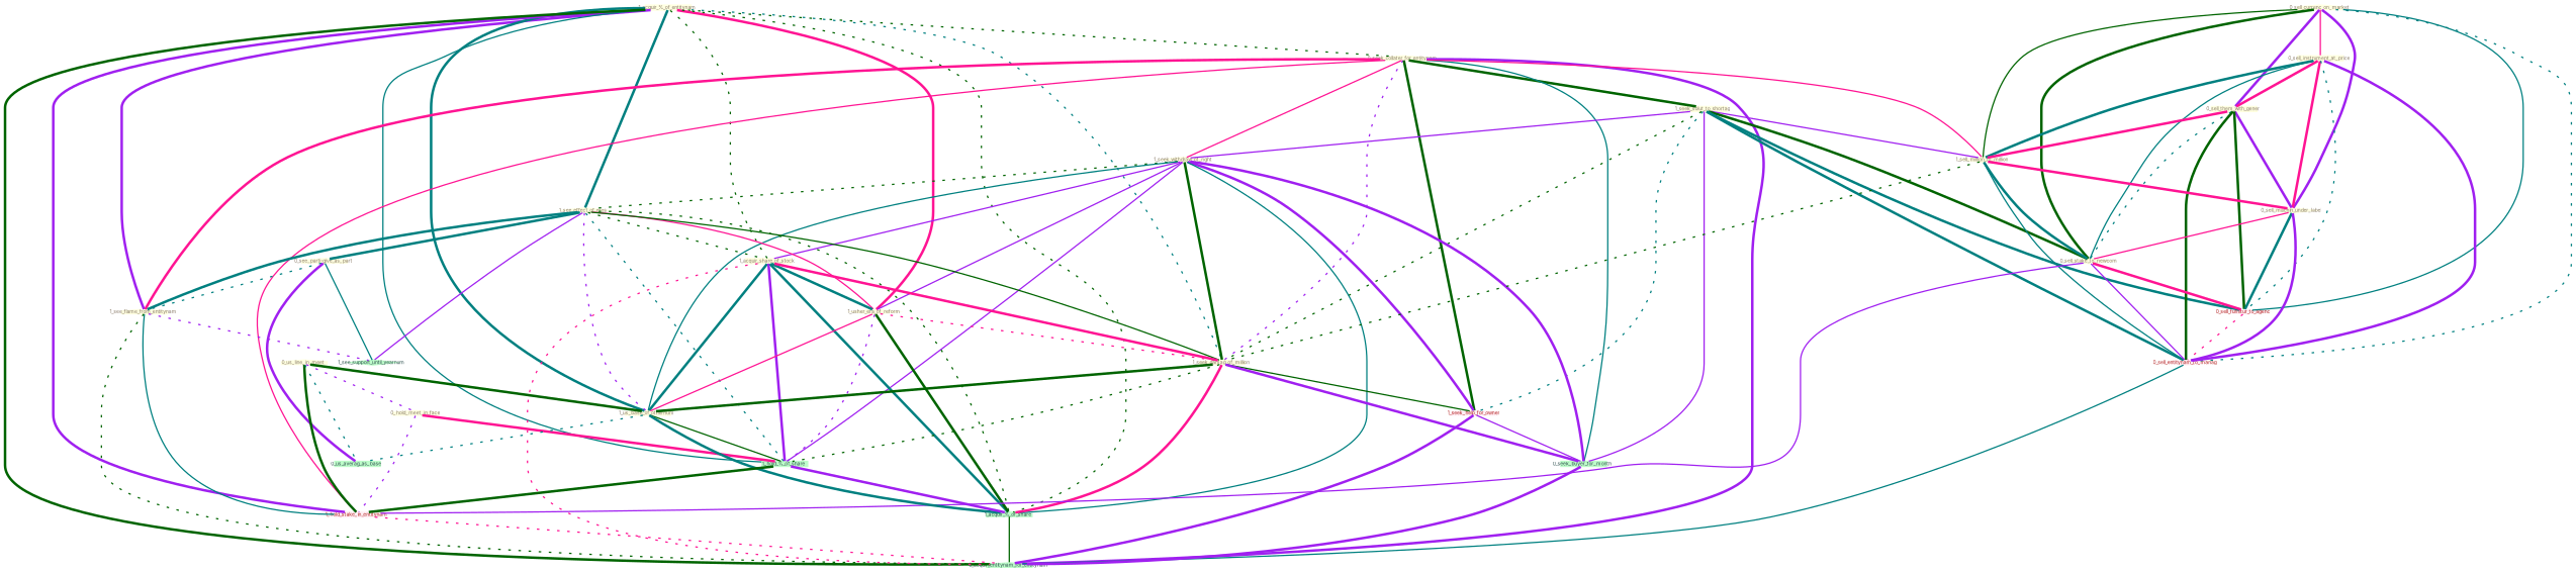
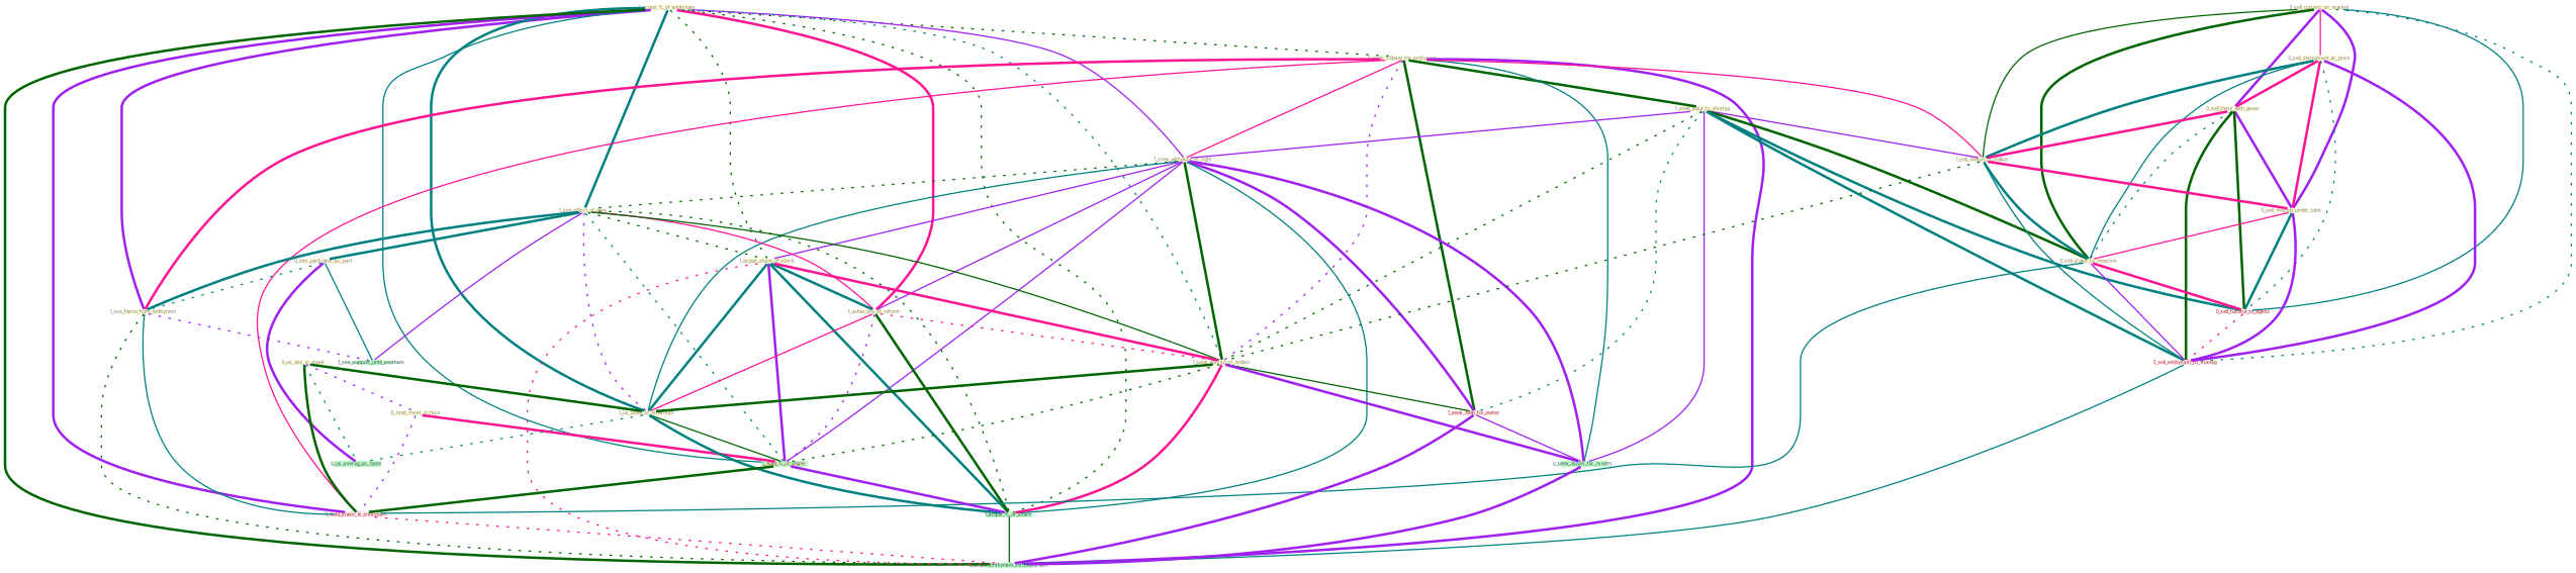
  graph {
    fontname=Inter
    node [color="#ffffe0" fixedsize=true fontcolor="#8b7d6b" fontname=Inter fontsize=4 shape=house style=filled]
    edge [color=purple fontname=Inter style=bold w=1]
    "1_acquir_%_of_entitynam " [height=.06 shape=box width=.5]
    "0_seek_collater_for_entitynam " [height=.06 width=.5]
    "1_seek_solut_to_shortag " [height=.06 shape=box width=.5]
    "0_sell_currenc_on_market " [height=.06 width=.5]
    "1_seek_withdraw_of_right " [height=.06 shape=diamond width=.5]
    "1_see_effect_of_eros " [height=.06 shape=diamond width=.5]
    "1_acquir_share_of_stock " [height=.06 shape=box width=.5]
    "0_sell_instrument_at_price " [height=.06 shape=box width=.5]
    "1_usher_era_of_reform " [height=.06 shape=diamond width=.5]
    "0_see_parti-give_as_part " [height=.06 width=.5]
    "0_sell_them_with_gener " [height=.06 shape=box width=.5]
    "0_us_line_in_meet " [height=.06 width=.5]
    "1_sell_million_to_million " [height=.06 shape=diamond width=.5]
    "1_see_flame_from_entitynam " [height=.06 width=.5]
    "1_seek_damag_of_million " [height=.06 width=.5]
    "0_sell_machin_under_label " [height=.06 shape=diamond width=.5]
    n17 [height=.06 label="0_hold_meet_in_face" width=.5]
    "0_sell_stake_to_newcom " [height=.06 shape=diamond width=.5]
    "1_us_base_of_othernum " [height=.06 width=.5]
    "1_hold_stake_in_entitynam " [color="#fff0f5" fontcolor="#b22222" height=.06 shape=box width=.5]
    "1_seek_help_for_owner " [color="#fff0f5" fontcolor="#b22222" height=.06 width=.5]
    "0_sell_furnitur_to_agenc " [color="#fff0f5" fontcolor="#b22222" height=.06 shape=diamond width=.5]
    "0_sell_entitynam_to_manag " [color="#fff0f5" fontcolor="#b22222" height=.06 shape=diamond width=.5]
-   "1_hold_%_of_share " [color="#BDFCC9" fontcolor="#2f4f4f" height=.06 shape=box width=.5]
+   "1_hold_%_of_share " [color="#BDFCC9" fontcolor="#b22222" height=.06 shape=box width=.5]
    "1_acquir_%_of_share " [color="#BDFCC9" fontcolor="#2f4f4f" height=.06 width=.5]
    "0_acquir_entitynam_for_entitynam " [color="#BDFCC9" fontcolor="#2f4f4f" height=.06 width=.5]
    "0_seek_buyer_for_month " [color="#BDFCC9" fontcolor="#2f4f4f" height=.06 shape=box width=.5]
    "1_see_support_until_yearnum " [color="#BDFCC9" fontcolor="#2f4f4f" height=.06 shape=diamond width=.5]
    "0_us_averag_as_base " [color="#BDFCC9" fontcolor="#2f4f4f" height=.06 shape=box width=.5]
    subgraph sub_1 {
      "1_acquir_%_of_entitynam "
      "0_seek_collater_for_entitynam "
      "1_seek_solut_to_shortag "
      "0_sell_currenc_on_market "
      "1_seek_withdraw_of_right "
      "1_see_effect_of_eros "
      "1_acquir_share_of_stock "
      "0_sell_instrument_at_price "
      "1_usher_era_of_reform "
      "0_see_parti-give_as_part "
      "0_sell_them_with_gener "
      "0_us_line_in_meet "
      "1_sell_million_to_million "
      "1_see_flame_from_entitynam "
      "1_seek_damag_of_million "
      "0_sell_machin_under_label "
      n17
      "0_sell_stake_to_newcom "
      "1_us_base_of_othernum "
    }
    subgraph sub_2 {
      "1_hold_stake_in_entitynam "
      "1_seek_help_for_owner "
      "0_sell_furnitur_to_agenc "
      "0_sell_entitynam_to_manag "
    }
    "1_acquir_%_of_entitynam " -- "0_seek_collater_for_entitynam " [color=darkgreen style=dotted]
+   "1_acquir_%_of_entitynam " -- "1_seek_withdraw_of_right " [style=solid]
    "1_acquir_%_of_entitynam " -- "1_see_effect_of_eros " [color=teal]
    "1_acquir_%_of_entitynam " -- "1_acquir_share_of_stock " [color=darkgreen style=dotted w=2]
    "1_acquir_%_of_entitynam " -- "1_usher_era_of_reform " [color=deeppink]
    "1_acquir_%_of_entitynam " -- "1_see_flame_from_entitynam "
    "1_acquir_%_of_entitynam " -- "1_seek_damag_of_million " [color=teal style=dotted]
    "1_acquir_%_of_entitynam " -- "1_us_base_of_othernum " [color=teal]
    "1_acquir_%_of_entitynam " -- "1_hold_stake_in_entitynam "
    "1_acquir_%_of_entitynam " -- "1_hold_%_of_share " [color=teal style=solid w=2]
    "1_acquir_%_of_entitynam " -- "1_acquir_%_of_share " [color=darkgreen style=dotted w=3]
    "1_acquir_%_of_entitynam " -- "0_acquir_entitynam_for_entitynam " [color=darkgreen w=2]
    "0_seek_collater_for_entitynam " -- "1_seek_solut_to_shortag " [color=darkgreen]
    "0_seek_collater_for_entitynam " -- "1_seek_withdraw_of_right " [color=deeppink style=solid]
    "0_seek_collater_for_entitynam " -- "1_see_flame_from_entitynam " [color=deeppink]
    "0_seek_collater_for_entitynam " -- "1_seek_damag_of_million " [style=dotted]
    "0_seek_collater_for_entitynam " -- "1_hold_stake_in_entitynam " [color=deeppink style=solid]
    "0_seek_collater_for_entitynam " -- "1_seek_help_for_owner " [color=darkgreen w=2]
    "0_seek_collater_for_entitynam " -- "0_acquir_entitynam_for_entitynam " [w=2]
    "0_seek_collater_for_entitynam " -- "0_seek_buyer_for_month " [color=teal style=solid w=2]
    "1_seek_solut_to_shortag " -- "1_seek_withdraw_of_right " [style=solid]
    "1_seek_solut_to_shortag " -- "1_sell_million_to_million " [style=solid]
    "1_seek_solut_to_shortag " -- "1_seek_damag_of_million " [color=darkgreen style=dotted]
    "1_seek_solut_to_shortag " -- "0_sell_stake_to_newcom " [color=darkgreen]
    "1_seek_solut_to_shortag " -- "1_seek_help_for_owner " [color=teal style=dotted]
    "1_seek_solut_to_shortag " -- "0_sell_furnitur_to_agenc " [color=teal]
    "1_seek_solut_to_shortag " -- "0_sell_entitynam_to_manag " [color=teal]
    "1_seek_solut_to_shortag " -- "0_seek_buyer_for_month " [style=solid]
    "0_sell_currenc_on_market " -- "0_sell_instrument_at_price " [color=deeppink style=solid]
    "0_sell_currenc_on_market " -- "0_sell_them_with_gener "
    "0_sell_currenc_on_market " -- "1_sell_million_to_million " [color=darkgreen style=solid]
    "0_sell_currenc_on_market " -- "0_sell_machin_under_label "
    "0_sell_currenc_on_market " -- "0_sell_stake_to_newcom " [color=darkgreen]
    "0_sell_currenc_on_market " -- "0_sell_furnitur_to_agenc " [color=teal style=solid]
    "0_sell_currenc_on_market " -- "0_sell_entitynam_to_manag " [color=teal style=dotted]
    "1_seek_withdraw_of_right " -- "1_see_effect_of_eros " [color=darkgreen style=dotted]
    "1_seek_withdraw_of_right " -- "1_acquir_share_of_stock " [style=solid]
    "1_seek_withdraw_of_right " -- "1_usher_era_of_reform " [style=solid]
    "1_seek_withdraw_of_right " -- "1_seek_damag_of_million " [color=darkgreen w=2]
    "1_seek_withdraw_of_right " -- "1_us_base_of_othernum " [color=teal style=solid]
    "1_seek_withdraw_of_right " -- "1_seek_help_for_owner "
    "1_seek_withdraw_of_right " -- "1_hold_%_of_share " [style=solid]
    "1_seek_withdraw_of_right " -- "1_acquir_%_of_share " [color=teal style=solid]
    "1_seek_withdraw_of_right " -- "0_seek_buyer_for_month "
    "1_see_effect_of_eros " -- "1_acquir_share_of_stock " [color=darkgreen style=dotted]
    "1_see_effect_of_eros " -- "1_usher_era_of_reform " [color=deeppink style=solid]
    "1_see_effect_of_eros " -- "0_see_parti-give_as_part " [color=teal]
    "1_see_effect_of_eros " -- "1_see_flame_from_entitynam " [color=teal]
    "1_see_effect_of_eros " -- "1_seek_damag_of_million " [color=darkgreen style=solid]
    "1_see_effect_of_eros " -- "1_us_base_of_othernum " [style=dotted]
    "1_see_effect_of_eros " -- "1_hold_%_of_share " [color=teal style=dotted]
    "1_see_effect_of_eros " -- "1_acquir_%_of_share " [color=darkgreen style=dotted]
    "1_see_effect_of_eros " -- "1_see_support_until_yearnum " [style=solid]
    "1_acquir_share_of_stock " -- "1_usher_era_of_reform " [color=teal]
    "1_acquir_share_of_stock " -- "1_seek_damag_of_million " [color=deeppink]
    "1_acquir_share_of_stock " -- "1_us_base_of_othernum " [color=teal]
    "1_acquir_share_of_stock " -- "1_hold_%_of_share "
    "1_acquir_share_of_stock " -- "1_acquir_%_of_share " [color=teal w=2]
    "1_acquir_share_of_stock " -- "0_acquir_entitynam_for_entitynam " [color=deeppink style=dotted]
    "0_sell_instrument_at_price " -- "0_sell_them_with_gener " [color=deeppink]
    "0_sell_instrument_at_price " -- "1_sell_million_to_million " [color=teal]
    "0_sell_instrument_at_price " -- "0_sell_machin_under_label " [color=deeppink]
    "0_sell_instrument_at_price " -- "0_sell_stake_to_newcom " [color=teal style=solid]
    "0_sell_instrument_at_price " -- "0_sell_furnitur_to_agenc " [color=teal style=dotted]
    "0_sell_instrument_at_price " -- "0_sell_entitynam_to_manag "
    "1_usher_era_of_reform " -- "1_seek_damag_of_million " [color=deeppink style=dotted]
    "1_usher_era_of_reform " -- "1_us_base_of_othernum " [color=deeppink style=solid]
    "1_usher_era_of_reform " -- "1_hold_%_of_share " [style=dotted]
    "1_usher_era_of_reform " -- "1_acquir_%_of_share " [color=darkgreen]
    "0_see_parti-give_as_part " -- "1_see_flame_from_entitynam " [color=teal style=dotted]
    "0_see_parti-give_as_part " -- "1_see_support_until_yearnum " [color=teal style=solid]
    "0_see_parti-give_as_part " -- "0_us_averag_as_base "
    "0_sell_them_with_gener " -- "1_sell_million_to_million " [color=deeppink]
    "0_sell_them_with_gener " -- "0_sell_machin_under_label "
    "0_sell_them_with_gener " -- "0_sell_stake_to_newcom " [color=teal style=dotted]
    "0_sell_them_with_gener " -- "0_sell_furnitur_to_agenc " [color=darkgreen]
    "0_sell_them_with_gener " -- "0_sell_entitynam_to_manag " [color=darkgreen]
    "0_us_line_in_meet " -- n17 [style=dotted]
    "0_us_line_in_meet " -- "1_us_base_of_othernum " [color=darkgreen]
    "0_us_line_in_meet " -- "1_hold_stake_in_entitynam " [color=darkgreen]
    "0_us_line_in_meet " -- "0_us_averag_as_base " [color=teal style=dotted]
    "1_sell_million_to_million " -- "0_seek_collater_for_entitynam " [color=deeppink style=solid w=2]
    "1_sell_million_to_million " -- "1_seek_damag_of_million " [color=darkgreen style=dotted]
    "1_sell_million_to_million " -- "0_sell_machin_under_label " [color=deeppink]
    "1_sell_million_to_million " -- "0_sell_stake_to_newcom " [color=teal w=2]
    "1_sell_million_to_million " -- "0_sell_entitynam_to_manag " [color=teal style=solid w=2]
    "1_see_flame_from_entitynam " -- "1_hold_stake_in_entitynam " [color=teal style=solid]
    "1_see_flame_from_entitynam " -- "0_acquir_entitynam_for_entitynam " [color=darkgreen style=dotted]
    "1_see_flame_from_entitynam " -- "1_see_support_until_yearnum " [style=dotted]
    "1_seek_damag_of_million " -- "1_us_base_of_othernum " [color=darkgreen]
    "1_seek_damag_of_million " -- "1_seek_help_for_owner " [color=darkgreen style=solid]
    "1_seek_damag_of_million " -- "1_hold_%_of_share " [color=darkgreen style=dotted]
    "1_seek_damag_of_million " -- "1_acquir_%_of_share " [color=deeppink]
    "1_seek_damag_of_million " -- "0_seek_buyer_for_month "
    "0_sell_machin_under_label " -- "0_sell_stake_to_newcom " [color=deeppink style=solid]
    "0_sell_machin_under_label " -- "0_sell_furnitur_to_agenc " [color=teal]
    "0_sell_machin_under_label " -- "0_sell_entitynam_to_manag "
    n17 -- "1_hold_stake_in_entitynam " [style=dotted w=2]
    n17 -- "1_hold_%_of_share " [color=deeppink]
-   "0_sell_stake_to_newcom " -- "1_hold_stake_in_entitynam " [style=solid]
+   "0_sell_stake_to_newcom " -- "1_hold_stake_in_entitynam " [color=teal style=solid]
    "0_sell_stake_to_newcom " -- "0_sell_furnitur_to_agenc " [color=deeppink w=2]
    "0_sell_stake_to_newcom " -- "0_sell_entitynam_to_manag " [style=solid w=2]
    "1_us_base_of_othernum " -- "1_hold_%_of_share " [color=darkgreen style=solid]
    "1_us_base_of_othernum " -- "1_acquir_%_of_share " [color=teal]
    "1_us_base_of_othernum " -- "0_us_averag_as_base " [color=teal style=dotted]
    "1_hold_stake_in_entitynam " -- "0_acquir_entitynam_for_entitynam " [color=deeppink style=dotted]
    "1_seek_help_for_owner " -- "0_acquir_entitynam_for_entitynam "
    "1_seek_help_for_owner " -- "0_seek_buyer_for_month " [style=solid w=2]
    "0_sell_furnitur_to_agenc " -- "0_sell_entitynam_to_manag " [color=deeppink style=dotted w=2]
    "0_sell_entitynam_to_manag " -- "0_acquir_entitynam_for_entitynam " [color=teal style=solid]
    "1_hold_%_of_share " -- "1_hold_stake_in_entitynam " [color=darkgreen]
    "1_hold_%_of_share " -- "1_acquir_%_of_share " [w=3]
    "1_acquir_%_of_share " -- "0_acquir_entitynam_for_entitynam " [color=darkgreen style=solid]
    "0_seek_buyer_for_month " -- "0_acquir_entitynam_for_entitynam "
  }
